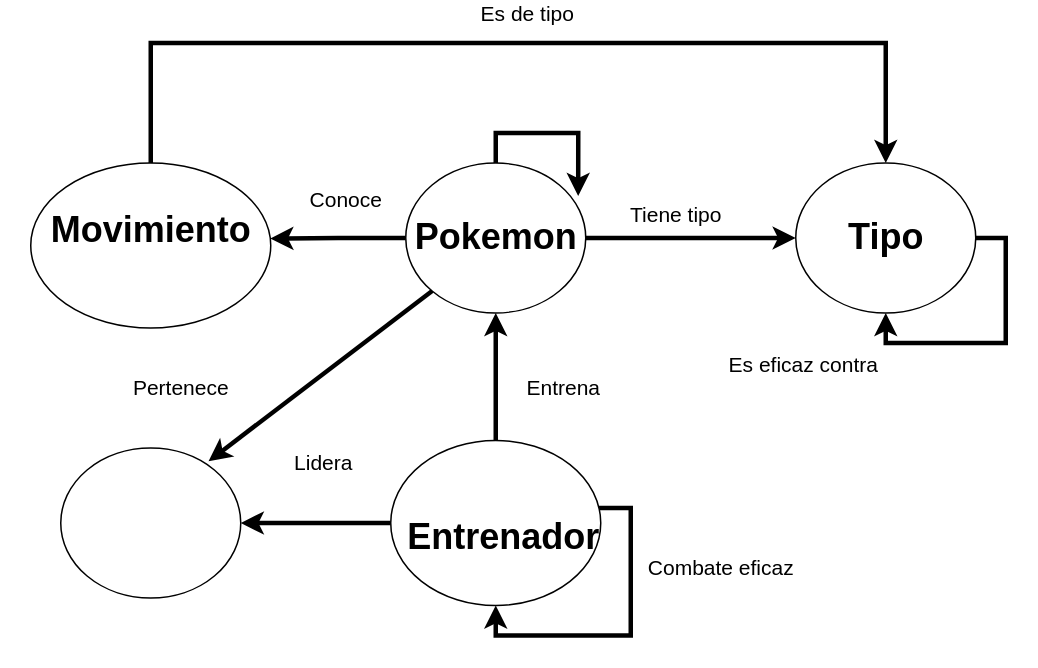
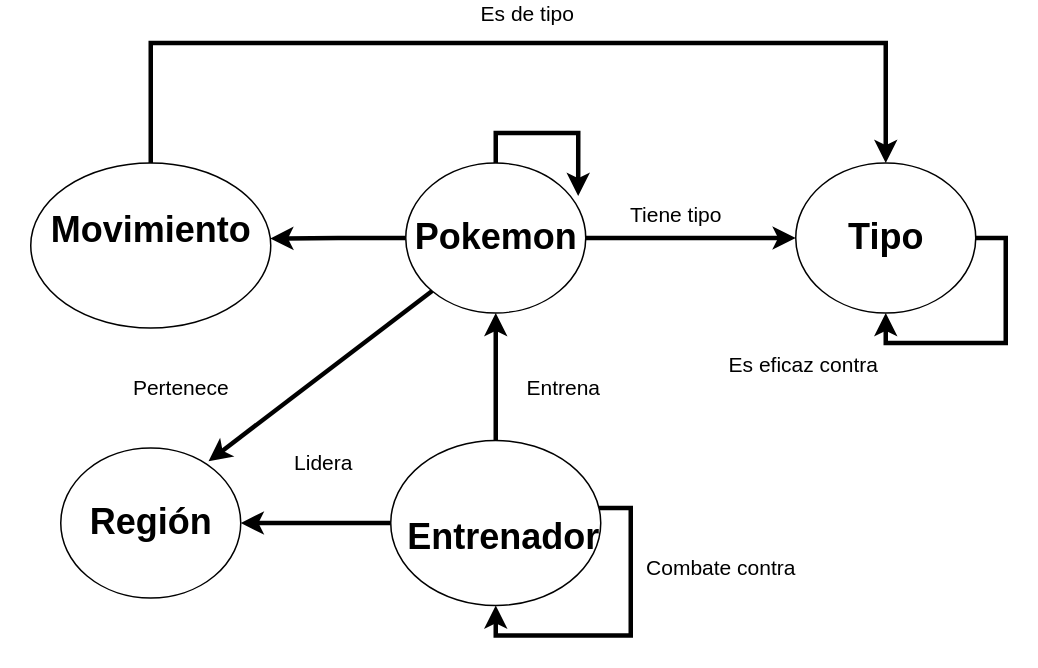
  <mxCell id="0" />
  <mxCell id="1" parent="0" />
  <mxCell id="2" style="edgeStyle=orthogonalEdgeStyle;rounded=0;orthogonalLoop=1;jettySize=auto;html=1;entryX=0;entryY=0.5;entryDx=0;entryDy=0;strokeWidth=3;fontSize=14;" parent="1" source="4" target="6" edge="1"><mxGeometry relative="1" as="geometry" /></mxCell>
  <mxCell id="3" style="edgeStyle=orthogonalEdgeStyle;rounded=0;orthogonalLoop=1;jettySize=auto;html=1;entryX=0.998;entryY=0.458;entryDx=0;entryDy=0;entryPerimeter=0;strokeWidth=3;" parent="1" source="4" target="10" edge="1"><mxGeometry relative="1" as="geometry" /></mxCell>
  <mxCell id="4" value="" style="ellipse;whiteSpace=wrap;html=1;" parent="1" vertex="1"><mxGeometry x="270" y="100" width="120" height="100" as="geometry" /></mxCell>
  <mxCell id="5" value="Pokemon" style="text;strokeColor=none;fillColor=none;html=1;fontSize=24;fontStyle=1;verticalAlign=middle;align=center;" parent="1" vertex="1"><mxGeometry x="280" y="130" width="100" height="40" as="geometry" /></mxCell>
  <mxCell id="6" value="" style="ellipse;whiteSpace=wrap;html=1;" parent="1" vertex="1"><mxGeometry x="530" y="100" width="120" height="100" as="geometry" /></mxCell>
  <mxCell id="7" value="Tipo" style="text;strokeColor=none;fillColor=none;html=1;fontSize=24;fontStyle=1;verticalAlign=middle;align=center;" parent="1" vertex="1"><mxGeometry x="540" y="130" width="100" height="40" as="geometry" /></mxCell>
  <mxCell id="8" style="edgeStyle=orthogonalEdgeStyle;rounded=0;orthogonalLoop=1;jettySize=auto;html=1;entryX=0.5;entryY=0;entryDx=0;entryDy=0;strokeWidth=3;" parent="1" source="10" target="6" edge="1"><mxGeometry relative="1" as="geometry"><Array as="points"><mxPoint x="100" y="20" /><mxPoint x="590" y="20" /></Array></mxGeometry></mxCell>
  <mxCell id="9" value="Es de tipo" style="edgeLabel;html=1;align=center;verticalAlign=middle;resizable=0;points=[];fontSize=14;" parent="8" vertex="1" connectable="0"><mxGeometry x="0.065" y="-1" relative="1" as="geometry"><mxPoint x="-16" y="-21" as="offset" /></mxGeometry></mxCell>
  <mxCell id="10" value="" style="ellipse;whiteSpace=wrap;html=1;" parent="1" vertex="1"><mxGeometry x="20" y="100" width="160" height="110" as="geometry" /></mxCell>
  <mxCell id="11" value="Movimiento" style="text;strokeColor=none;fillColor=none;html=1;fontSize=24;fontStyle=1;verticalAlign=middle;align=center;" parent="1" vertex="1"><mxGeometry x="50" y="125" width="100" height="40" as="geometry" /></mxCell>
  <mxCell id="12" style="edgeStyle=orthogonalEdgeStyle;rounded=0;orthogonalLoop=1;jettySize=auto;html=1;entryX=0.5;entryY=1;entryDx=0;entryDy=0;strokeWidth=3;fontSize=14;" parent="1" source="14" target="4" edge="1"><mxGeometry relative="1" as="geometry" /></mxCell>
  <mxCell id="13" style="edgeStyle=orthogonalEdgeStyle;rounded=0;orthogonalLoop=1;jettySize=auto;html=1;entryX=1;entryY=0.5;entryDx=0;entryDy=0;strokeWidth=3;fontSize=14;" parent="1" source="14" target="16" edge="1"><mxGeometry relative="1" as="geometry" /></mxCell>
  <mxCell id="14" value="" style="ellipse;whiteSpace=wrap;html=1;" parent="1" vertex="1"><mxGeometry x="260" y="285" width="140" height="110" as="geometry" /></mxCell>
  <mxCell id="15" value="Entrenador" style="text;strokeColor=none;fillColor=none;html=1;fontSize=24;fontStyle=1;verticalAlign=middle;align=center;" parent="1" vertex="1"><mxGeometry x="285" y="330" width="100" height="40" as="geometry" /></mxCell>
  <mxCell id="16" value="" style="ellipse;whiteSpace=wrap;html=1;" parent="1" vertex="1"><mxGeometry x="40" y="290" width="120" height="100" as="geometry" /></mxCell>
+ <mxCell id="17" value="Región" style="text;strokeColor=none;fillColor=none;html=1;fontSize=24;fontStyle=1;verticalAlign=middle;align=center;" parent="1" vertex="1"><mxGeometry x="50" y="320" width="100" height="40" as="geometry" /></mxCell>
  <mxCell id="18" style="edgeStyle=orthogonalEdgeStyle;rounded=0;orthogonalLoop=1;jettySize=auto;html=1;fontSize=1;exitX=0.5;exitY=0;exitDx=0;exitDy=0;entryX=0.958;entryY=0.22;entryDx=0;entryDy=0;entryPerimeter=0;strokeWidth=3;" parent="1" source="4" target="4" edge="1"><mxGeometry relative="1" as="geometry"><Array as="points"><mxPoint x="330" y="80" /><mxPoint x="385" y="80" /></Array></mxGeometry></mxCell>
- <mxCell id="19" value="Conoce" style="text;html=1;align=center;verticalAlign=middle;resizable=0;points=[];autosize=1;strokeColor=none;fillColor=none;fontSize=14;" parent="1" vertex="1"><mxGeometry x="195" y="110" width="70" height="30" as="geometry" /></mxCell>
  <mxCell id="20" value="Tiene tipo" style="text;html=1;align=center;verticalAlign=middle;resizable=0;points=[];autosize=1;strokeColor=none;fillColor=none;fontSize=14;" parent="1" vertex="1"><mxGeometry x="410" y="120" width="80" height="30" as="geometry" /></mxCell>
  <mxCell id="21" value="Entrena" style="text;html=1;align=center;verticalAlign=middle;resizable=0;points=[];autosize=1;strokeColor=none;fillColor=none;fontSize=14;" parent="1" vertex="1"><mxGeometry x="340" y="235" width="70" height="30" as="geometry" /></mxCell>
  <mxCell id="22" value="Lidera" style="text;html=1;align=center;verticalAlign=middle;resizable=0;points=[];autosize=1;strokeColor=none;fillColor=none;fontSize=14;" parent="1" vertex="1"><mxGeometry x="185" y="285" width="60" height="30" as="geometry" /></mxCell>
  <mxCell id="23" value="" style="endArrow=classic;html=1;rounded=0;strokeWidth=3;fontSize=14;entryX=0.821;entryY=0.089;entryDx=0;entryDy=0;entryPerimeter=0;exitX=0;exitY=1;exitDx=0;exitDy=0;" parent="1" source="4" target="16" edge="1"><mxGeometry width="50" height="50" relative="1" as="geometry"><mxPoint x="310" y="280" as="sourcePoint" /><mxPoint x="360" y="230" as="targetPoint" /></mxGeometry></mxCell>
  <mxCell id="24" value="Pertenece" style="text;html=1;align=center;verticalAlign=middle;resizable=0;points=[];autosize=1;strokeColor=none;fillColor=none;fontSize=14;" parent="1" vertex="1"><mxGeometry x="75" y="235" width="90" height="30" as="geometry" /></mxCell>
  <mxCell id="25" value="Es eficaz contra" style="text;html=1;align=center;verticalAlign=middle;resizable=0;points=[];autosize=1;strokeColor=none;fillColor=none;fontSize=14;" parent="1" vertex="1"><mxGeometry x="475" y="220" width="120" height="30" as="geometry" /></mxCell>
  <mxCell id="26" style="edgeStyle=orthogonalEdgeStyle;rounded=0;orthogonalLoop=1;jettySize=auto;html=1;strokeWidth=3;fontSize=14;entryX=0.5;entryY=1;entryDx=0;entryDy=0;" parent="1" source="14" target="14" edge="1"><mxGeometry relative="1" as="geometry"><Array as="points"><mxPoint x="420" y="330" /><mxPoint x="420" y="415" /><mxPoint x="330" y="415" /></Array></mxGeometry></mxCell>
- <mxCell id="27" value="Combate eficaz" style="text;html=1;align=center;verticalAlign=middle;resizable=0;points=[];autosize=1;strokeColor=none;fillColor=none;fontSize=14;" parent="1" vertex="1"><mxGeometry x="420" y="355" width="120" height="30" as="geometry" /></mxCell>
+ <mxCell id="27" value="Combate contra" style="text;html=1;align=center;verticalAlign=middle;resizable=0;points=[];autosize=1;strokeColor=none;fillColor=none;fontSize=14;" parent="1" vertex="1"><mxGeometry x="420" y="355" width="120" height="30" as="geometry" /></mxCell>
  <mxCell id="28" style="edgeStyle=orthogonalEdgeStyle;rounded=0;orthogonalLoop=1;jettySize=auto;html=1;strokeWidth=3;entryX=0.5;entryY=1;entryDx=0;entryDy=0;" parent="1" source="6" target="6" edge="1"><mxGeometry relative="1" as="geometry"><Array as="points"><mxPoint x="670" y="150" /><mxPoint x="670" y="220" /><mxPoint x="590" y="220" /></Array></mxGeometry></mxCell>
